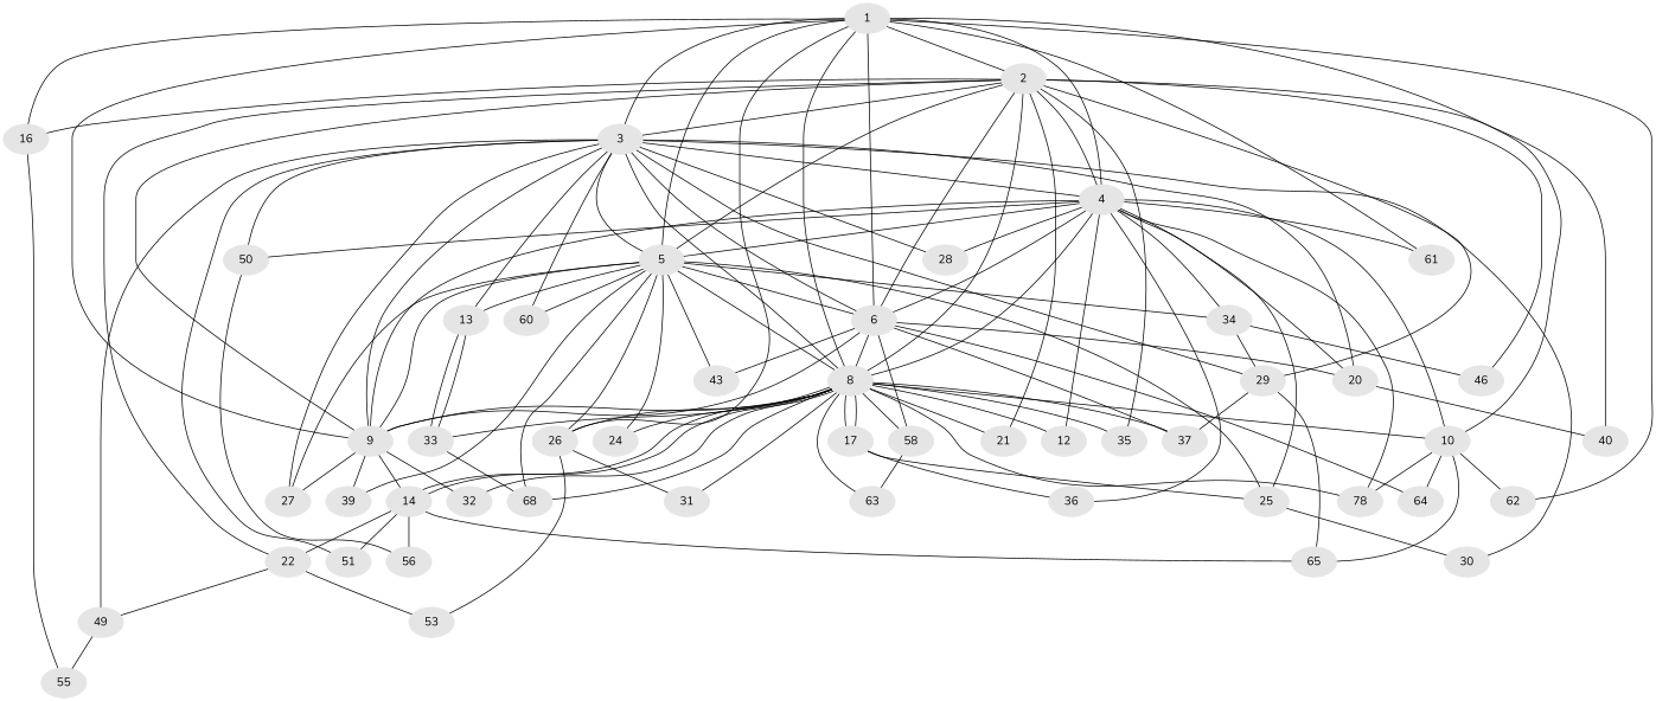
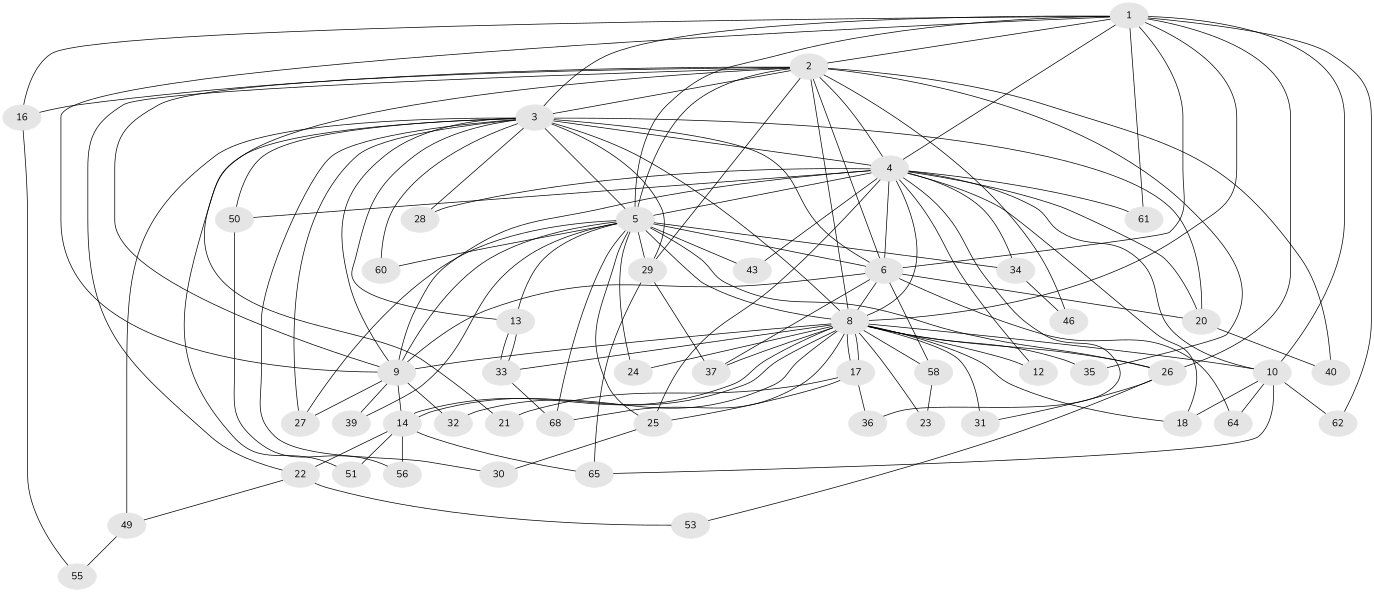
  graph {
    fontname=Nunito
    node [color=gray90 fontname=Nunito style=filled]
    edge [fontname=Nunito]
    1 [super="+70"]
    2 [super="+48"]
    3 [super="+19"]
    4 [super="+10"]
    5 [super="+67"]
    6 [super="+7"]
    8 [super="+59"]
    9 [super="+23"]
    n9 [label=10 super="+41"]
    16
    26 [super="+71"]
    61
    62
    21
    22 [super="+42"]
    29 [super="+44"]
    35
    40
    46
    13
    20 [super="+38"]
    27 [super="+73"]
    28
    30
    49 [super="+69"]
    50
    51
    60
    12
-   18 [super="+47" label=78]
+   18 [super="+47"]
    25
    34
    36
    24
    39
    43
    68 [super="+72"]
    37 [super="+52"]
    58
    64
    14 [super="+15"]
    17 [super="+57"]
    31
    32
    33 [super="+54"]
-   63
+   63 [label=23]
    65 [super="+66"]
    55
    53
    56
    1 -- 2
    1 -- 3
    1 -- 4 [weight=2]
    1 -- 5
    1 -- 6 [weight=2]
    1 -- 8
    1 -- 9
    1 -- n9
    1 -- 16
    1 -- 26
    1 -- 61
    1 -- 62
    2 -- 3
    2 -- 4 [weight=2]
    2 -- 5
    2 -- 6 [weight=2]
    2 -- 8 [weight=2]
    2 -- 9
    2 -- 16
    2 -- 21
    2 -- 22
    2 -- 29
    2 -- 35
    2 -- 40
    2 -- 46
    3 -- 4 [weight=2]
    3 -- 5
    3 -- 6 [weight=2]
    3 -- 8
    3 -- 9
    3 -- 29
    3 -- 13
    3 -- 20
    3 -- 27
    3 -- 28
    3 -- 30
    3 -- 49 [weight=2]
    3 -- 50
    3 -- 51
    3 -- 60
    4 -- 5 [weight=2]
    4 -- 6 [weight=4]
    4 -- 8 [weight=2]
    4 -- 9 [weight=2]
    4 -- n9
    4 -- 61
    4 -- 20
    4 -- 28
    4 -- 50
    4 -- 12
    4 -- 18
    4 -- 25
    4 -- 34
    4 -- 36
    5 -- 6 [weight=3]
    5 -- 8
    5 -- 9
    5 -- 26
-   34 -- 29
+   5 -- 29
    5 -- 13
    5 -- 27
    5 -- 60
    5 -- 25
    5 -- 34
    5 -- 24
    5 -- 39
    5 -- 43
    5 -- 68
    6 -- 8 [weight=2]
    6 -- 9 [weight=2]
    6 -- 20
-   6 -- 43
+   4 -- 43
    6 -- 37
    6 -- 58
    6 -- 64
    8 -- 9
    8 -- n9 [weight=2]
    8 -- 26
-   8 -- 21
+   17 -- 21
    8 -- 35
    8 -- 12
    8 -- 18
    8 -- 24
    8 -- 68
    8 -- 37
    8 -- 58
    8 -- 14 [weight=2]
    8 -- 14
    8 -- 17
    8 -- 17
    8 -- 31
    8 -- 32
    8 -- 33
    8 -- 63
    9 -- 27
    9 -- 39
    9 -- 14
    9 -- 32
    n9 -- 62
    n9 -- 18
    n9 -- 64
    n9 -- 65
    16 -- 55
    26 -- 31
    26 -- 53
    22 -- 49
    22 -- 53
    29 -- 37
    29 -- 65
    13 -- 33
    13 -- 33
    20 -- 40
    49 -- 55
    50 -- 56
    25 -- 30
    34 -- 46
    58 -- 63
    14 -- 22 [weight=2]
    14 -- 51
    14 -- 65
    14 -- 56
    17 -- 25
    17 -- 36
    33 -- 68
  }
